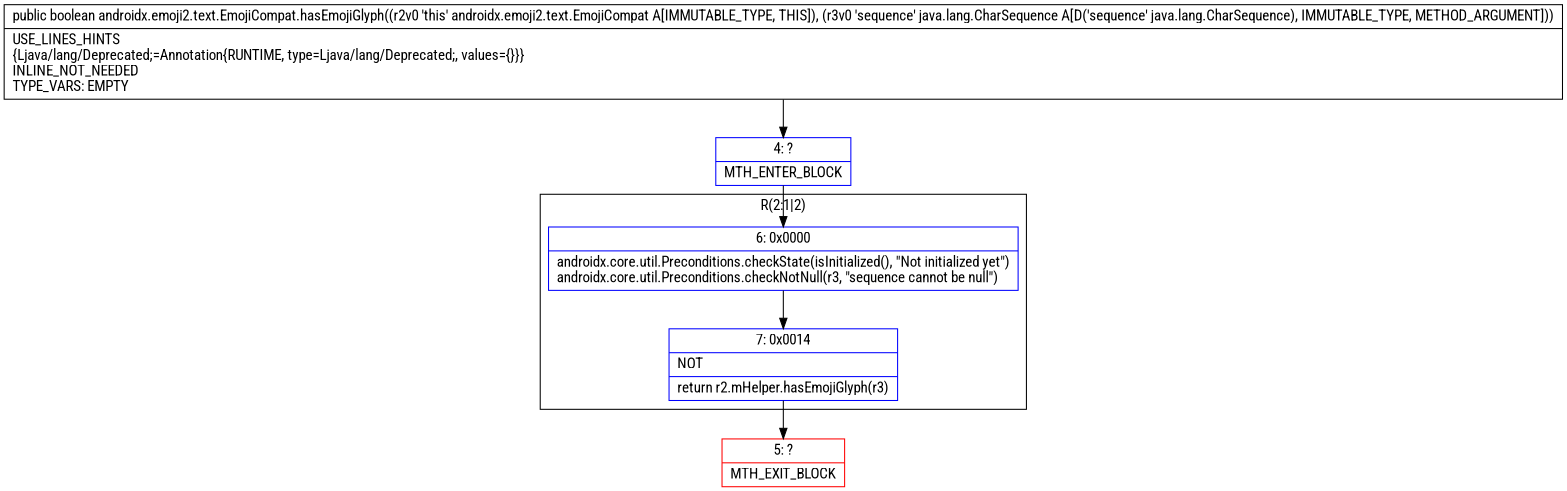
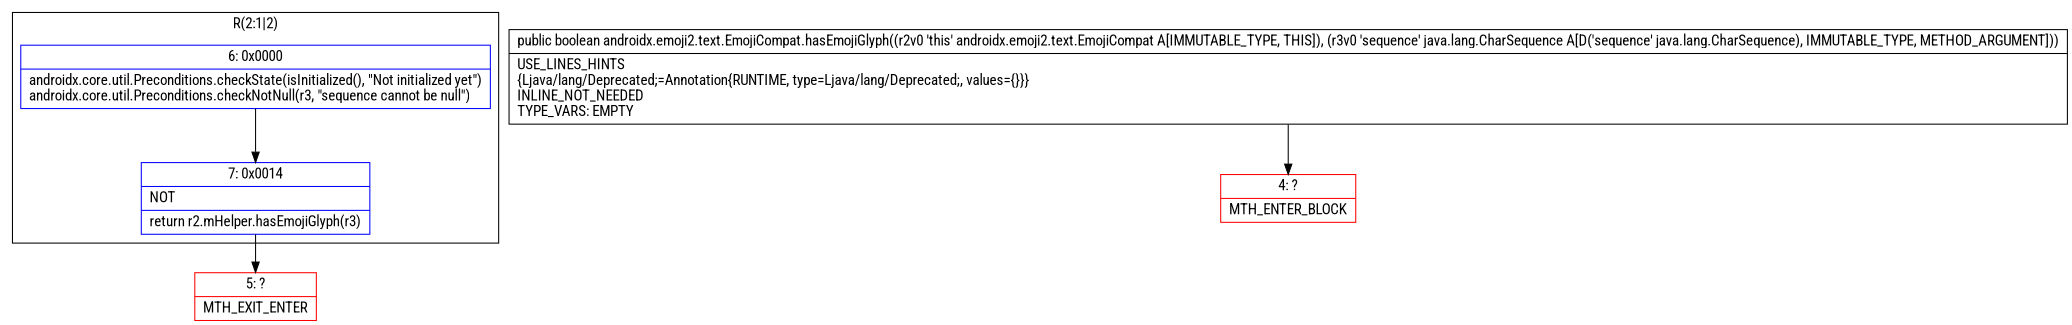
  digraph {
    fontname="Roboto Condensed"
    node [color=blue fontname="Roboto Condensed" shape=record]
    edge [fontname="Roboto Condensed"]
    n1 [label="{6\:\ 0x0000|androidx.core.util.Preconditions.checkState(isInitialized(), \"Not initialized yet\")\landroidx.core.util.Preconditions.checkNotNull(r3, \"sequence cannot be null\")\l}"]
    n2 [label="{7\:\ 0x0014|NOT\l|return r2.mHelper.hasEmojiGlyph(r3)\l}"]
-   n3 [color=red label="{5\:\ ?|MTH_EXIT_BLOCK\l}"]
-   n4 [label="{4\:\ ?|MTH_ENTER_BLOCK\l}"]
+   n3 [color=red label="{5\:\ ?|MTH_EXIT_ENTER\l}"]
+   n4 [color=red label="{4\:\ ?|MTH_ENTER_BLOCK\l}"]
    n5 [label="{public boolean androidx.emoji2.text.EmojiCompat.hasEmojiGlyph((r2v0 'this' androidx.emoji2.text.EmojiCompat A[IMMUTABLE_TYPE, THIS]), (r3v0 'sequence' java.lang.CharSequence A[D('sequence' java.lang.CharSequence), IMMUTABLE_TYPE, METHOD_ARGUMENT]))  | USE_LINES_HINTS\l\{Ljava\/lang\/Deprecated;=Annotation\{RUNTIME, type=Ljava\/lang\/Deprecated;, values=\{\}\}\}\lINLINE_NOT_NEEDED\lTYPE_VARS: EMPTY\l}" color=""]
    subgraph cluster_1 {
      label="R(2:1|2)"
      n1
      n2
    }
    n1 -> n2
    n2 -> n3
-   n4 -> n1
    n5 -> n4
  }
